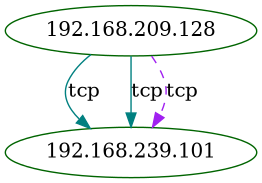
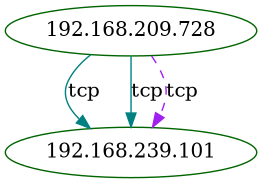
  digraph {
    node [activity_score=0.27 degree=3 total_connections=3 color=darkgreen]
    edge [conn_state=REJ dst_port=443 history=Sr local_orig=true local_resp=true orig_bytes=0 orig_ip_bytes=60 orig_pkts=1 protocol=tcp resp_bytes=0 resp_ip_bytes=40 resp_pkts=1 service="-" color=teal style=solid]
    "192.168.239.101" [in_degree=3 out_degree=0]
-   "192.168.209.128" [in_degree=0 out_degree=3]
+   "192.168.209.128" [in_degree=0 out_degree=3 label="192.168.209.728"]
    "192.168.209.128" -> "192.168.239.101" [label=tcp src_port=51758 timestamp=1747404580.559597]
    "192.168.209.128" -> "192.168.239.101" [label=tcp src_port=51770 timestamp=1747404581.630291]
    "192.168.209.128" -> "192.168.239.101" [conn_state=RSTO dst_port=80 history=ShR label=tcp orig_ip_bytes=100 orig_pkts=2 resp_ip_bytes=60 src_port=60062 timestamp=1747404583.600427 color=purple style=dashed]
  }
